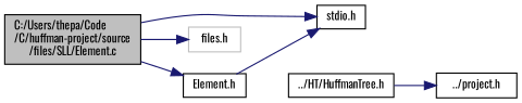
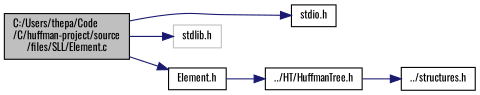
  digraph {
    fontname=Oswald
    rankdir=LR
    node [color=black fillcolor=white fontname=Oswald fontsize=10 shape=record style=filled]
    edge [color=midnightblue fontname=Oswald fontsize=10 labelfontname=Helvetica labelfontsize=10 style=solid]
    n1 [fillcolor=grey75 fontcolor=black height=0.2 label="C:/Users/thepa/Code\l/C/huffman-project/source\l/files/SLL/Element.c" width=0.4]
    n2 [height=0.2 label="stdio.h" width=0.4]
-   n3 [color=grey75 height=0.2 label="files.h" width=0.4]
+   n3 [color=grey75 height=0.2 label="stdlib.h" width=0.4]
    n4 [height=0.2 label="Element.h" width=0.4]
    n5 [height=0.2 label="../HT/HuffmanTree.h" width=0.4]
-   n6 [height=0.2 label="../project.h" width=0.4]
+   n6 [height=0.2 label="../structures.h" width=0.4]
    n1 -> n2
    n1 -> n3
    n1 -> n4
-   n4 -> n2
+   n4 -> n5
    n5 -> n6
  }
